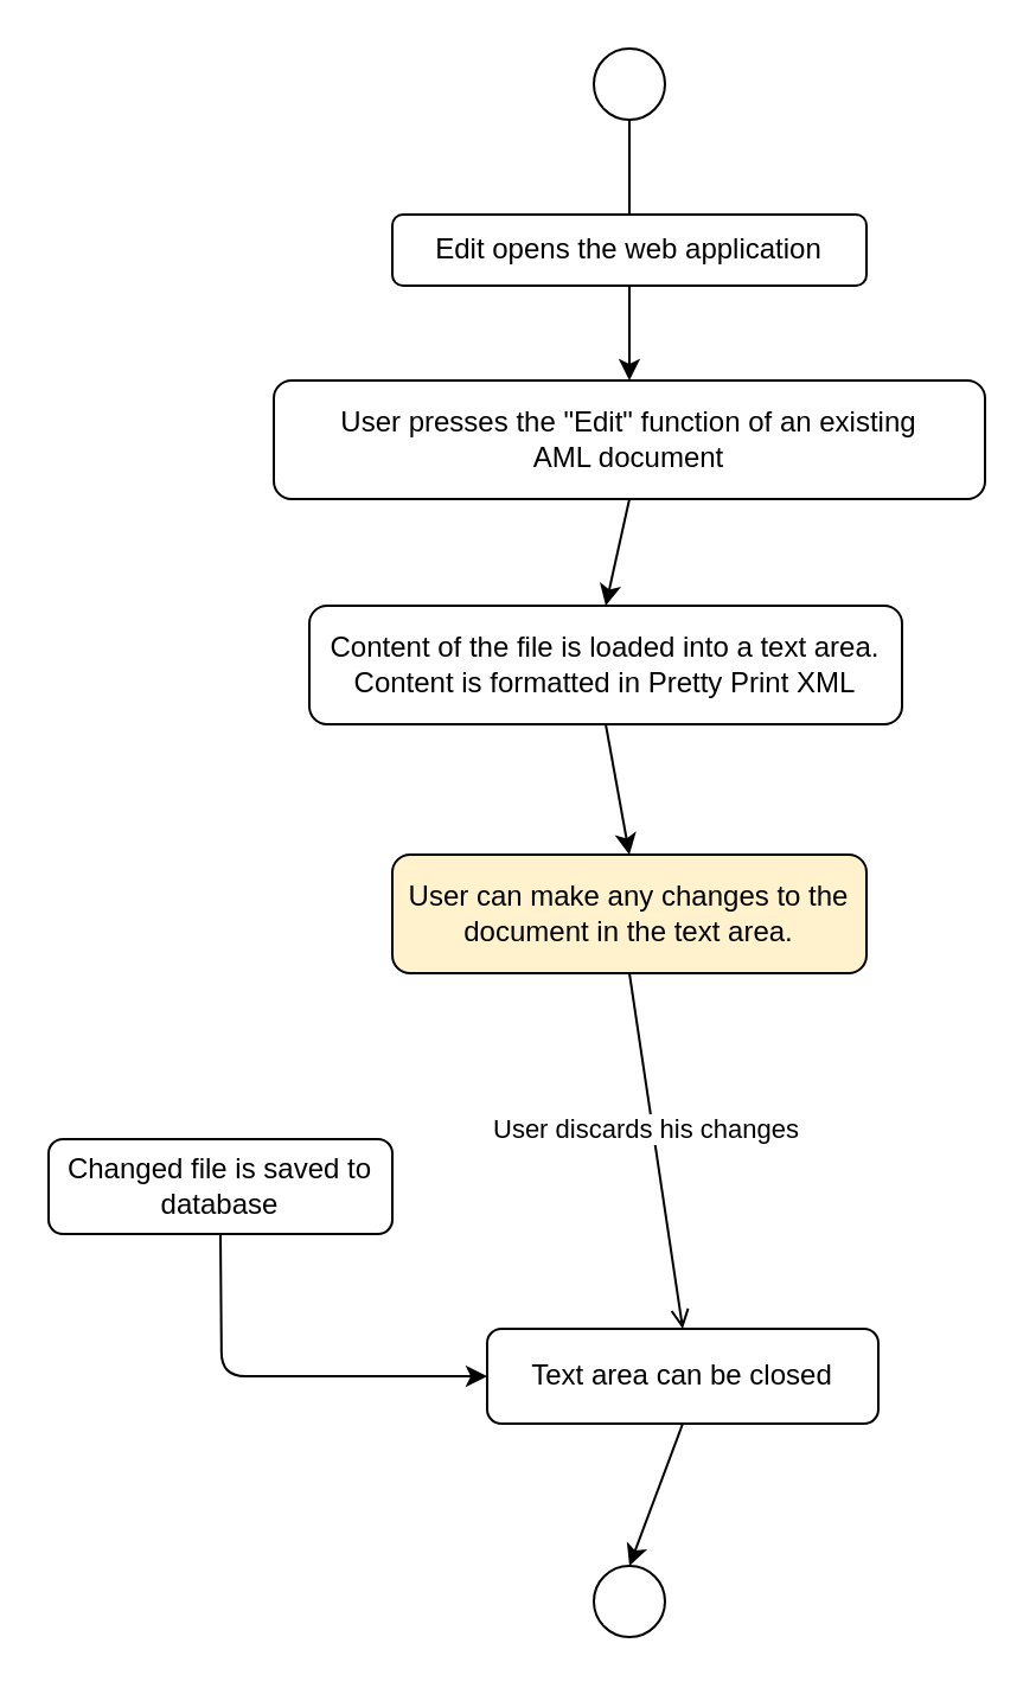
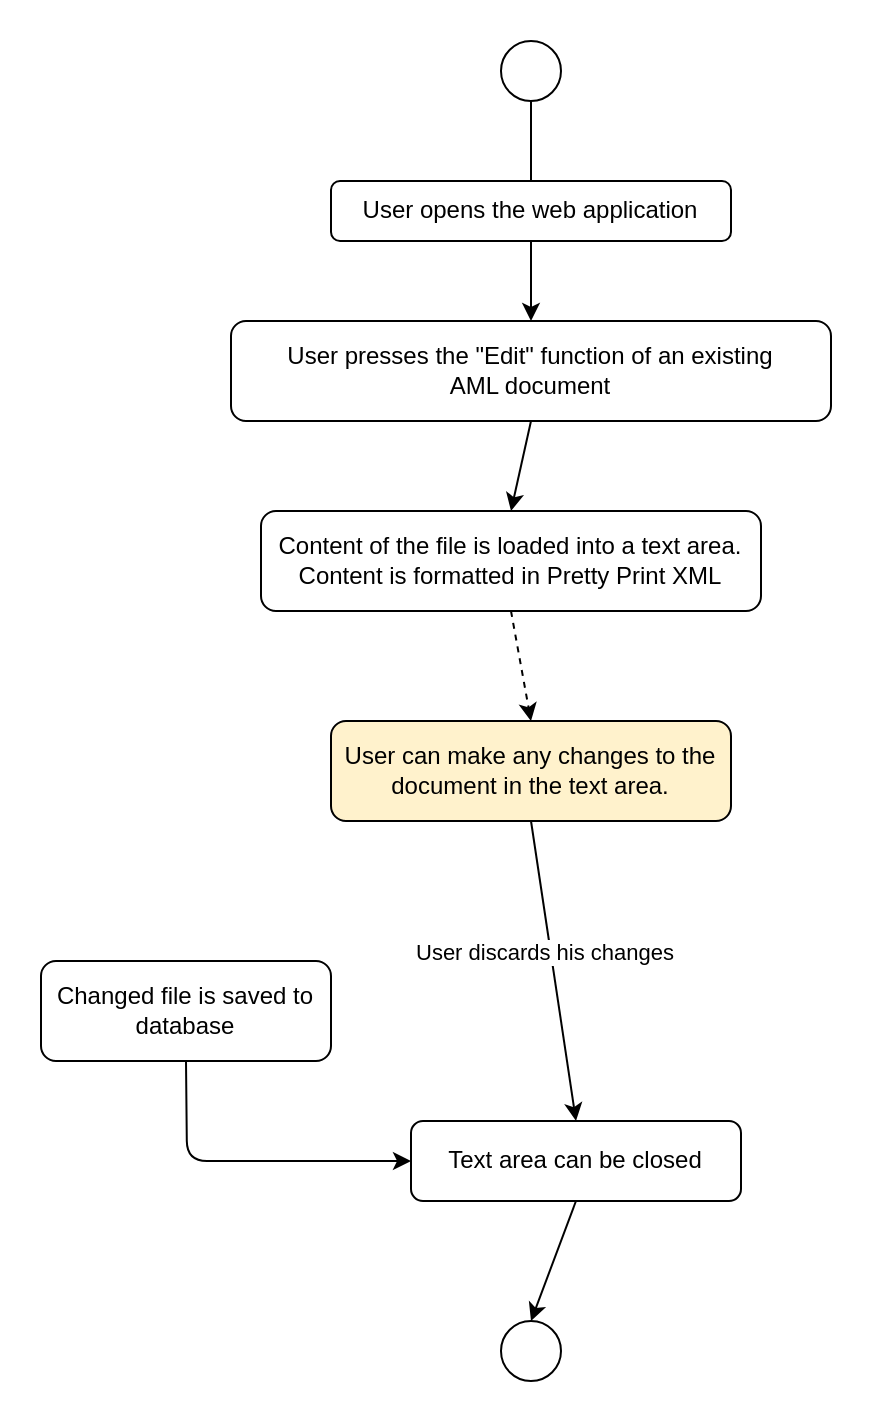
  <mxCell id="0" />
  <mxCell id="1" parent="0" />
  <mxCell id="2" value="" style="ellipse;whiteSpace=wrap;html=1;aspect=fixed;" vertex="1" parent="1"><mxGeometry x="250" y="20" width="30" height="30" as="geometry" /></mxCell>
  <mxCell id="3" value="" style="endArrow=classic;html=1;exitX=0.5;exitY=1;exitDx=0;exitDy=0;" edge="1" parent="1" source="2"><mxGeometry width="50" height="50" relative="1" as="geometry"><mxPoint x="245" y="600" as="sourcePoint" /><mxPoint x="265" y="110" as="targetPoint" /></mxGeometry></mxCell>
- <mxCell id="4" value="Edit opens the web application" style="rounded=1;whiteSpace=wrap;html=1;" vertex="1" parent="1"><mxGeometry x="165" y="90" width="200" height="30" as="geometry" /></mxCell>
+ <mxCell id="4" value="User opens the web application" style="rounded=1;whiteSpace=wrap;html=1;" vertex="1" parent="1"><mxGeometry x="165" y="90" width="200" height="30" as="geometry" /></mxCell>
  <mxCell id="5" value="" style="endArrow=classic;html=1;exitX=0.5;exitY=1;exitDx=0;exitDy=0;" edge="1" parent="1" source="4"><mxGeometry width="50" height="50" relative="1" as="geometry"><mxPoint x="245" y="600" as="sourcePoint" /><mxPoint x="265" y="160" as="targetPoint" /></mxGeometry></mxCell>
  <mxCell id="6" value="User presses the &quot;Edit&quot; function of an existing&lt;br&gt;AML document" style="rounded=1;whiteSpace=wrap;html=1;" vertex="1" parent="1"><mxGeometry x="115" y="160" width="300" height="50" as="geometry" /></mxCell>
  <mxCell id="7" value="" style="endArrow=classic;html=1;exitX=0.5;exitY=1;exitDx=0;exitDy=0;entryX=0.5;entryY=0;entryDx=0;entryDy=0;" edge="1" parent="1" source="6" target="8"><mxGeometry width="50" height="50" relative="1" as="geometry"><mxPoint x="245" y="590" as="sourcePoint" /><mxPoint x="265" y="350" as="targetPoint" /></mxGeometry></mxCell>
  <mxCell id="8" value="Content of the file is loaded into a text area. Content is formatted in Pretty Print XML" style="rounded=1;whiteSpace=wrap;html=1;" vertex="1" parent="1"><mxGeometry x="130" y="255" width="250" height="50" as="geometry" /></mxCell>
- <mxCell id="9" value="" style="endArrow=classic;html=1;exitX=0.5;exitY=1;exitDx=0;exitDy=0;entryX=0.5;entryY=0;entryDx=0;entryDy=0;" edge="1" parent="1" source="8" target="10"><mxGeometry width="50" height="50" relative="1" as="geometry"><mxPoint x="245" y="470" as="sourcePoint" /><mxPoint x="265" y="470" as="targetPoint" /></mxGeometry></mxCell>
+ <mxCell id="9" value="" style="endArrow=classic;html=1;exitX=0.5;exitY=1;exitDx=0;exitDy=0;entryX=0.5;entryY=0;entryDx=0;entryDy=0;dashed=1;" edge="1" parent="1" source="8" target="10"><mxGeometry width="50" height="50" relative="1" as="geometry"><mxPoint x="245" y="470" as="sourcePoint" /><mxPoint x="265" y="470" as="targetPoint" /></mxGeometry></mxCell>
  <mxCell id="10" value="User can make any changes to the document in the text area." style="rounded=1;whiteSpace=wrap;html=1;fillColor=#fff2cc;" vertex="1" parent="1"><mxGeometry x="165" y="360" width="200" height="50" as="geometry" /></mxCell>
  <mxCell id="11" value="" style="ellipse;whiteSpace=wrap;html=1;aspect=fixed;" vertex="1" parent="1"><mxGeometry x="250" y="660" width="30" height="30" as="geometry" /></mxCell>
- <mxCell id="12" value="" style="endArrow=open;html=1;exitX=0.5;exitY=1;exitDx=0;exitDy=0;entryX=0.5;entryY=0;entryDx=0;entryDy=0;" edge="1" parent="1" source="10" target="15"><mxGeometry width="50" height="50" relative="1" as="geometry"><mxPoint x="245" y="470" as="sourcePoint" /><mxPoint x="265" y="540" as="targetPoint" /></mxGeometry></mxCell>
+ <mxCell id="12" value="" style="endArrow=classic;html=1;exitX=0.5;exitY=1;exitDx=0;exitDy=0;entryX=0.5;entryY=0;entryDx=0;entryDy=0;" edge="1" parent="1" source="10" target="15"><mxGeometry width="50" height="50" relative="1" as="geometry"><mxPoint x="245" y="470" as="sourcePoint" /><mxPoint x="265" y="540" as="targetPoint" /></mxGeometry></mxCell>
  <mxCell id="13" value="User discards his changes" style="edgeLabel;html=1;align=center;verticalAlign=middle;resizable=0;points=[];" vertex="1" connectable="0" parent="12"><mxGeometry x="-0.421" y="-1" relative="1" as="geometry"><mxPoint x="1" y="22" as="offset" /></mxGeometry></mxCell>
- <mxCell id="14" value="Changed file is saved to database" style="rounded=1;whiteSpace=wrap;html=1;" vertex="1" parent="1"><mxGeometry x="20" y="480" width="145" height="40" as="geometry" /></mxCell>
+ <mxCell id="14" value="Changed file is saved to database" style="rounded=1;whiteSpace=wrap;html=1;" vertex="1" parent="1"><mxGeometry x="20" y="480" width="145" height="50" as="geometry" /></mxCell>
  <mxCell id="15" value="Text area can be closed" style="rounded=1;whiteSpace=wrap;html=1;" vertex="1" parent="1"><mxGeometry x="205" y="560" width="165" height="40" as="geometry" /></mxCell>
  <mxCell id="16" value="" style="endArrow=classic;html=1;exitX=0.5;exitY=1;exitDx=0;exitDy=0;entryX=0.5;entryY=0;entryDx=0;entryDy=0;" edge="1" parent="1" source="15" target="11"><mxGeometry width="50" height="50" relative="1" as="geometry"><mxPoint x="245" y="370" as="sourcePoint" /><mxPoint x="295" y="320" as="targetPoint" /></mxGeometry></mxCell>
  <mxCell id="17" value="" style="endArrow=classic;html=1;exitX=0.5;exitY=1;exitDx=0;exitDy=0;entryX=0;entryY=0.5;entryDx=0;entryDy=0;" edge="1" parent="1" source="14" target="15"><mxGeometry width="50" height="50" relative="1" as="geometry"><mxPoint x="245" y="370" as="sourcePoint" /><mxPoint x="295" y="320" as="targetPoint" /><Array as="points"><mxPoint x="93" y="580" /></Array></mxGeometry></mxCell>
